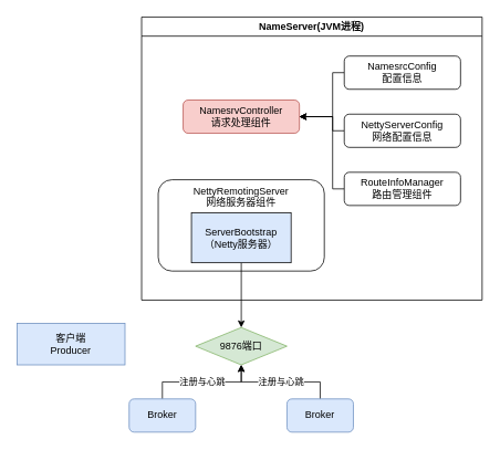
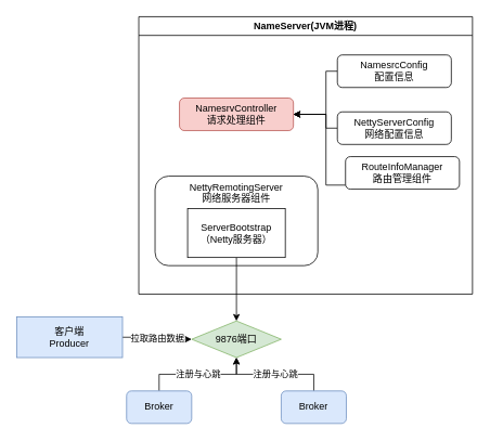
  <mxCell id="0" />
  <mxCell id="1" parent="0" />
  <mxCell id="2" value="NameServer(JVM进程)" style="swimlane;" vertex="1" parent="1"><mxGeometry x="170" y="20" width="410" height="341" as="geometry" /></mxCell>
  <mxCell id="3" value="NamesrvController&lt;br&gt;请求处理组件" style="rounded=1;whiteSpace=wrap;html=1;fillColor=#f8cecc;strokeColor=#b85450;" vertex="1" parent="2"><mxGeometry x="50" y="100" width="140" height="40" as="geometry" /></mxCell>
  <mxCell id="4" value="NettyRemotingServer&lt;br&gt;网络服务器组件" style="rounded=1;whiteSpace=wrap;html=1;verticalAlign=top;" vertex="1" parent="2"><mxGeometry x="20" y="196" width="200" height="110" as="geometry" /></mxCell>
  <mxCell id="5" style="edgeStyle=orthogonalEdgeStyle;rounded=0;orthogonalLoop=1;jettySize=auto;html=1;" edge="1" parent="2" source="6" target="13"><mxGeometry relative="1" as="geometry" /></mxCell>
- <mxCell id="6" value="ServerBootstrap&lt;br&gt;（Netty服务器）" style="rounded=0;whiteSpace=wrap;html=1;fillColor=#dae8fc;" vertex="1" parent="2"><mxGeometry x="60" y="236" width="120" height="60" as="geometry" /></mxCell>
+ <mxCell id="6" value="ServerBootstrap&lt;br&gt;（Netty服务器）" style="rounded=0;whiteSpace=wrap;html=1;" vertex="1" parent="2"><mxGeometry x="60" y="236" width="120" height="60" as="geometry" /></mxCell>
  <mxCell id="7" style="edgeStyle=orthogonalEdgeStyle;rounded=0;orthogonalLoop=1;jettySize=auto;html=1;entryX=1;entryY=0.5;entryDx=0;entryDy=0;" edge="1" parent="2" source="8" target="3"><mxGeometry relative="1" as="geometry"><Array as="points"><mxPoint x="230" y="67" /><mxPoint x="230" y="120" /></Array></mxGeometry></mxCell>
  <mxCell id="8" value="NamesrcConfig&lt;br&gt;配置信息" style="rounded=1;whiteSpace=wrap;html=1;" vertex="1" parent="2"><mxGeometry x="244" y="47" width="140" height="40" as="geometry" /></mxCell>
  <mxCell id="9" style="edgeStyle=orthogonalEdgeStyle;rounded=0;orthogonalLoop=1;jettySize=auto;html=1;entryX=1;entryY=0.5;entryDx=0;entryDy=0;" edge="1" parent="2" source="10" target="3"><mxGeometry relative="1" as="geometry"><Array as="points"><mxPoint x="230" y="137" /><mxPoint x="230" y="120" /></Array></mxGeometry></mxCell>
  <mxCell id="10" value="NettyServerConfig&lt;br&gt;网络配置信息" style="rounded=1;whiteSpace=wrap;html=1;" vertex="1" parent="2"><mxGeometry x="244" y="117" width="140" height="40" as="geometry" /></mxCell>
  <mxCell id="11" style="edgeStyle=orthogonalEdgeStyle;rounded=0;orthogonalLoop=1;jettySize=auto;html=1;entryX=1;entryY=0.5;entryDx=0;entryDy=0;" edge="1" parent="2" source="12" target="3"><mxGeometry relative="1" as="geometry"><Array as="points"><mxPoint x="230" y="207" /><mxPoint x="230" y="120" /></Array></mxGeometry></mxCell>
- <mxCell id="12" value="RouteInfoManager&lt;br&gt;路由管理组件" style="rounded=1;whiteSpace=wrap;html=1;" vertex="1" parent="2"><mxGeometry x="244" y="187" width="140" height="40" as="geometry" /></mxCell>
+ <mxCell id="12" value="RouteInfoManager&lt;br&gt;路由管理组件" style="rounded=1;whiteSpace=wrap;html=1;" vertex="1" parent="2"><mxGeometry x="254" y="172" width="140" height="40" as="geometry" /></mxCell>
  <mxCell id="13" value="9876端口" style="rhombus;whiteSpace=wrap;html=1;fillColor=#d5e8d4;strokeColor=#82b366;" vertex="1" parent="2"><mxGeometry x="65" y="374" width="110" height="45" as="geometry" /></mxCell>
+ <mxCell id="14" value="拉取路由数据" style="edgeStyle=orthogonalEdgeStyle;rounded=0;orthogonalLoop=1;jettySize=auto;html=1;" edge="1" parent="1" source="15" target="13"><mxGeometry relative="1" as="geometry" /></mxCell>
  <mxCell id="15" value="客户端&lt;br&gt;Producer" style="rounded=0;whiteSpace=wrap;html=1;fillColor=#dae8fc;strokeColor=#6c8ebf;" vertex="1" parent="1"><mxGeometry x="20" y="389" width="130" height="50" as="geometry" /></mxCell>
  <mxCell id="16" value="注册与心跳" style="edgeStyle=orthogonalEdgeStyle;rounded=0;orthogonalLoop=1;jettySize=auto;html=1;" edge="1" parent="1" source="17" target="13"><mxGeometry relative="1" as="geometry" /></mxCell>
  <mxCell id="17" value="Broker" style="rounded=1;whiteSpace=wrap;html=1;fillColor=#dae8fc;strokeColor=#6c8ebf;" vertex="1" parent="1"><mxGeometry x="155" y="480" width="80" height="40" as="geometry" /></mxCell>
  <mxCell id="18" value="注册与心跳" style="edgeStyle=orthogonalEdgeStyle;rounded=0;orthogonalLoop=1;jettySize=auto;html=1;entryX=0.5;entryY=1;entryDx=0;entryDy=0;" edge="1" parent="1" source="19" target="13"><mxGeometry relative="1" as="geometry" /></mxCell>
  <mxCell id="19" value="Broker" style="rounded=1;whiteSpace=wrap;html=1;fillColor=#dae8fc;strokeColor=#6c8ebf;" vertex="1" parent="1"><mxGeometry x="345" y="480" width="80" height="40" as="geometry" /></mxCell>
